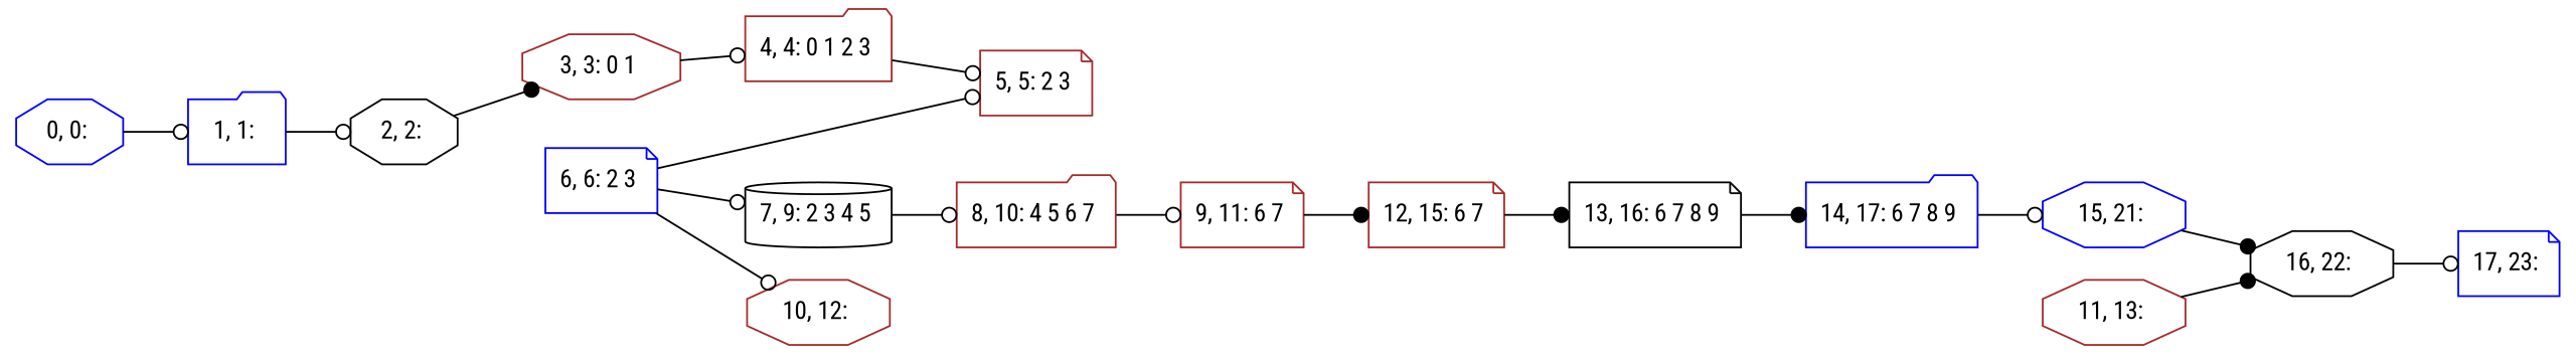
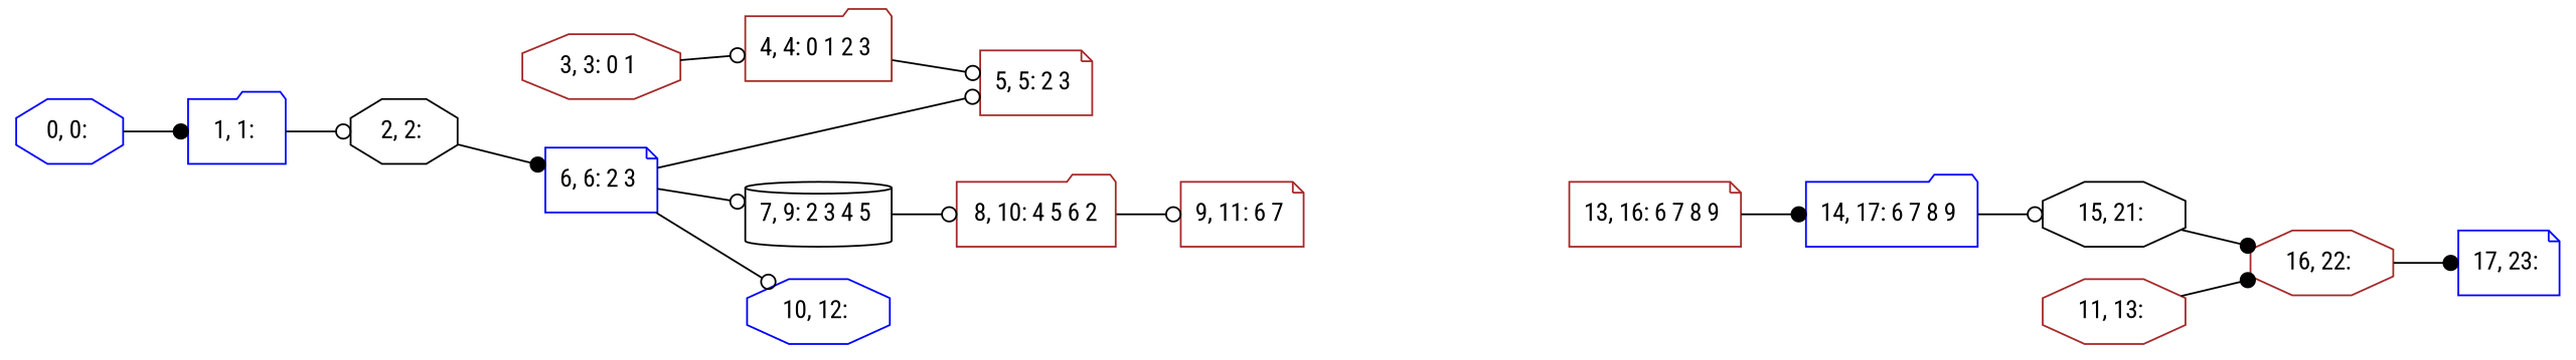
  digraph {
    fontname="Roboto Condensed"
    rankdir=LR
    node [color=brown fontname="Roboto Condensed" shape=octagon]
    edge [arrowhead=odot fontname="Roboto Condensed"]
    n1 [color=blue label="0, 0: "]
    n2 [color=blue label="1, 1: " shape=folder]
    n3 [color=black label="2, 2: "]
    n4 [label="3, 3: 0 1 "]
    n5 [label="4, 4: 0 1 2 3 " shape=folder]
    n6 [label="5, 5: 2 3 " shape=note]
    n7 [color=blue label="6, 6: 2 3 " shape=note]
    n8 [color=black label="7, 9: 2 3 4 5 " shape=cylinder]
-   n9 [label="10, 12: "]
-   n10 [label="8, 10: 4 5 6 7 " shape=folder]
+   n9 [color=blue label="10, 12: "]
+   n10 [label="8, 10: 4 5 6 2" shape=folder]
    n11 [label="9, 11: 6 7 " shape=note]
-   n12 [label="12, 15: 6 7 " shape=note]
-   n13 [color=black label="13, 16: 6 7 8 9 " shape=note]
+   n13 [label="13, 16: 6 7 8 9 " shape=note]
    n14 [label="11, 13: "]
-   n15 [color=black label="16, 22: "]
+   n15 [label="16, 22: "]
    n16 [color=blue label="17, 23: " shape=note]
    n17 [color=blue label="14, 17: 6 7 8 9 " shape=folder]
-   n18 [color=blue label="15, 21: "]
-   n1 -> n2
+   n18 [color=black label="15, 21: "]
+   n1 -> n2 [arrowhead=dot]
    n2 -> n3
-   n3 -> n4 [arrowhead=dot]
+   n3 -> n7 [arrowhead=dot]
    n4 -> n5
    n5 -> n6
    n7 -> n6
    n7 -> n8
    n7 -> n9
    n8 -> n10
    n10 -> n11
-   n11 -> n12 [arrowhead=dot]
-   n12 -> n13 [arrowhead=dot]
    n13 -> n17 [arrowhead=dot]
    n14 -> n15 [arrowhead=dot]
-   n15 -> n16
+   n15 -> n16 [arrowhead=dot]
    n17 -> n18
    n18 -> n15 [arrowhead=dot]
  }
